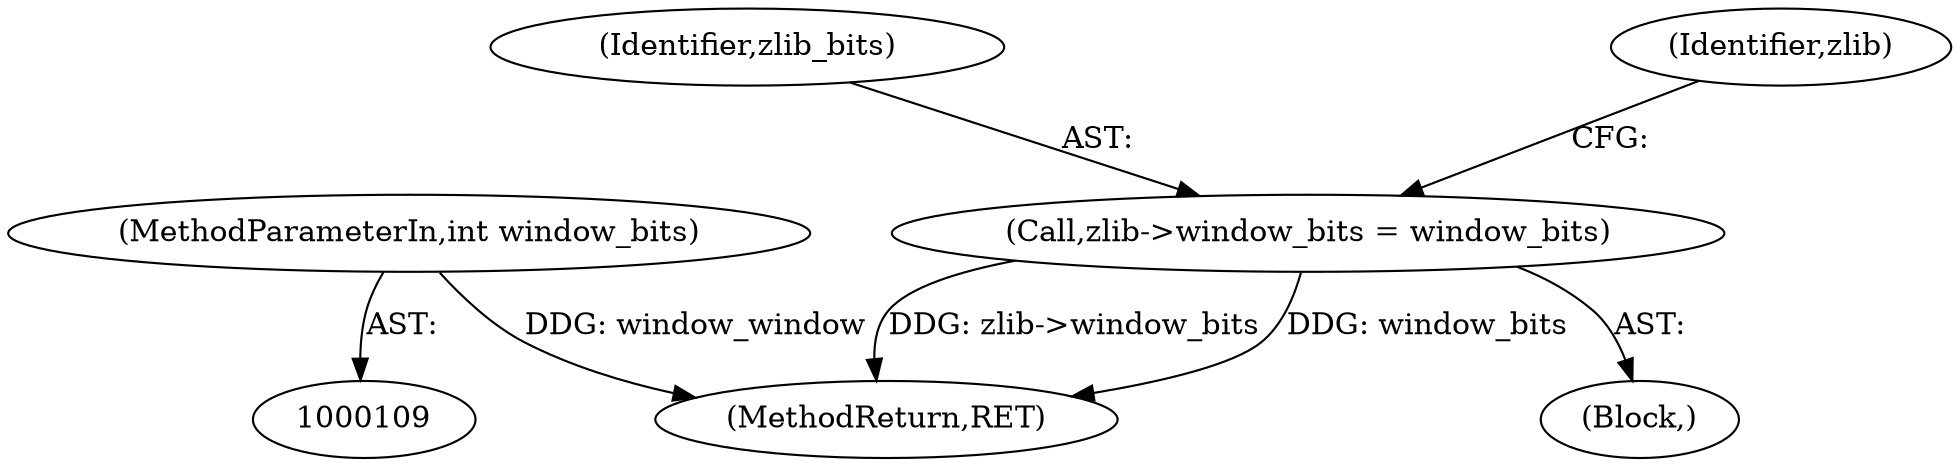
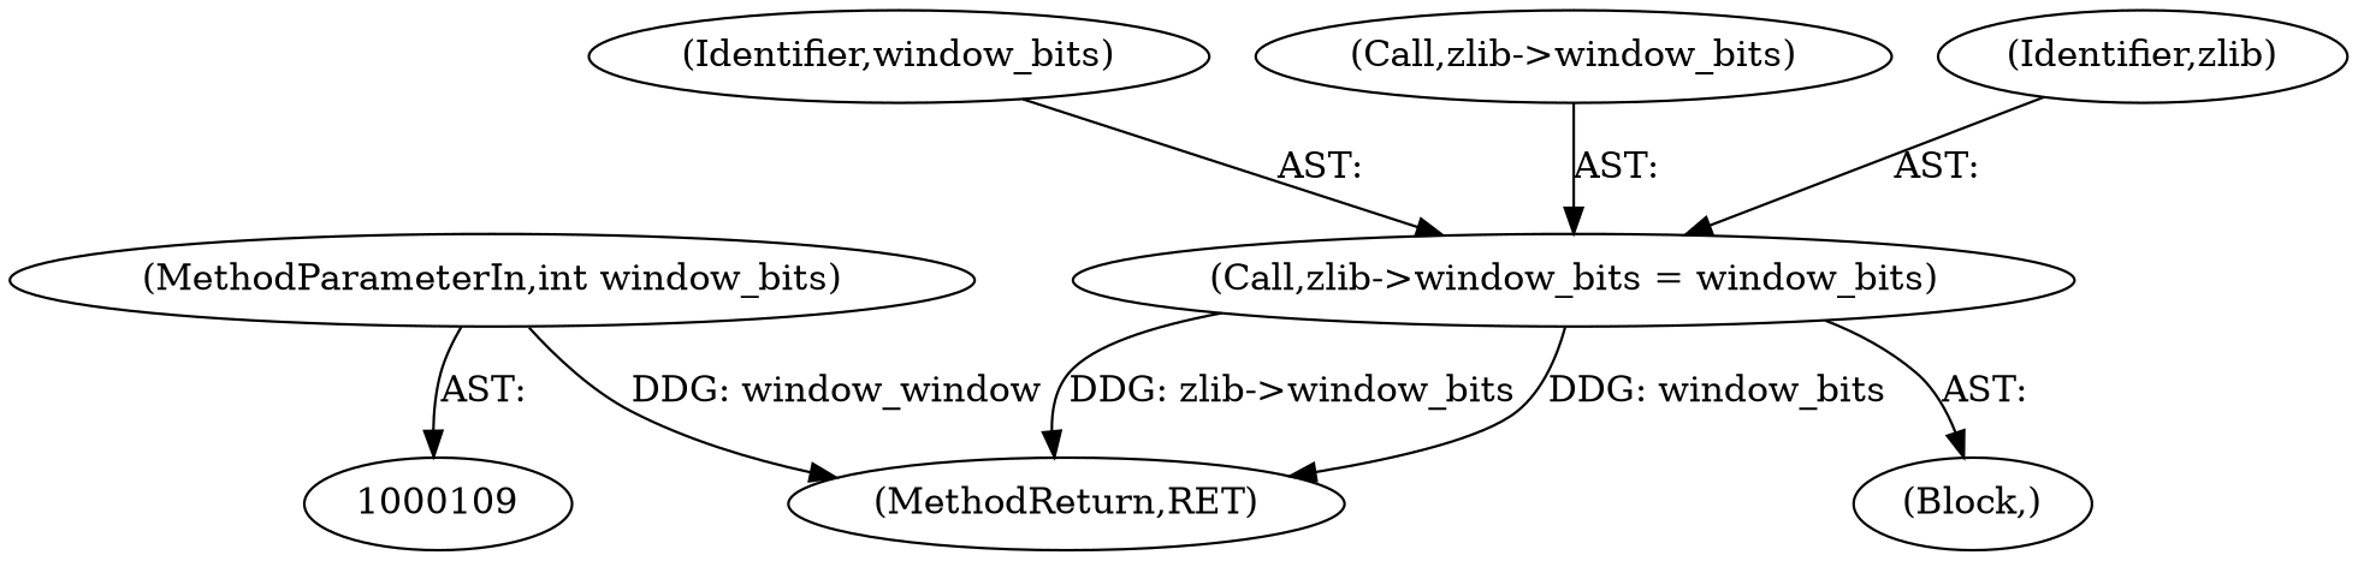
  digraph {
    n1 [label="(Call,zlib->window_bits = window_bits)"]
    n2 [label="(Block,)"]
    n3 [label="(MethodReturn,RET)"]
-   n4 [label="(Identifier,zlib_bits)"]
+   n4 [label="(Identifier,window_bits)"]
    n5 [label="(MethodParameterIn,int window_bits)"]
    1000109
+   n7 [label="(Call,zlib->window_bits)"]
    n8 [label="(Identifier,zlib)"]
    n1 -> n2 [label="AST: "]
    n1 -> n3 [label="DDG: zlib->window_bits"]
    n1 -> n3 [label="DDG: window_bits"]
    n4 -> n1 [label="AST: "]
    n5 -> n3 [label="DDG: window_window"]
    n5 -> 1000109 [label="AST: "]
-   n8 -> n1 [label="CFG: "]
+   n7 -> n1 [label="AST: "]
+   n8 -> n1 [label="AST: "]
  }
